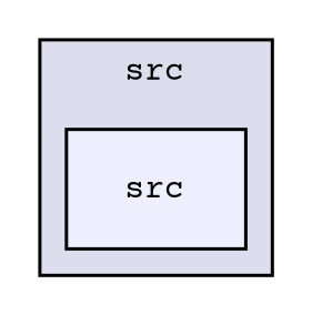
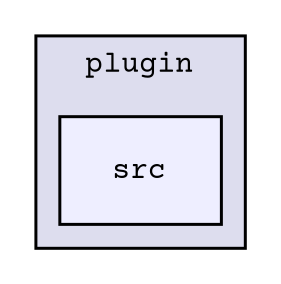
  digraph {
    compound=true
    fontname="Courier Prime"
    n1 [fillcolor="#eeeeff" fontname="Courier Prime" fontsize=10 label=src pencolor=black shape=box style=filled]
    subgraph cluster_1 {
      bgcolor="#ddddee"
      fontsize=10
-     label=src
+     label=plugin
      pencolor=black
      n1
    }
  }
